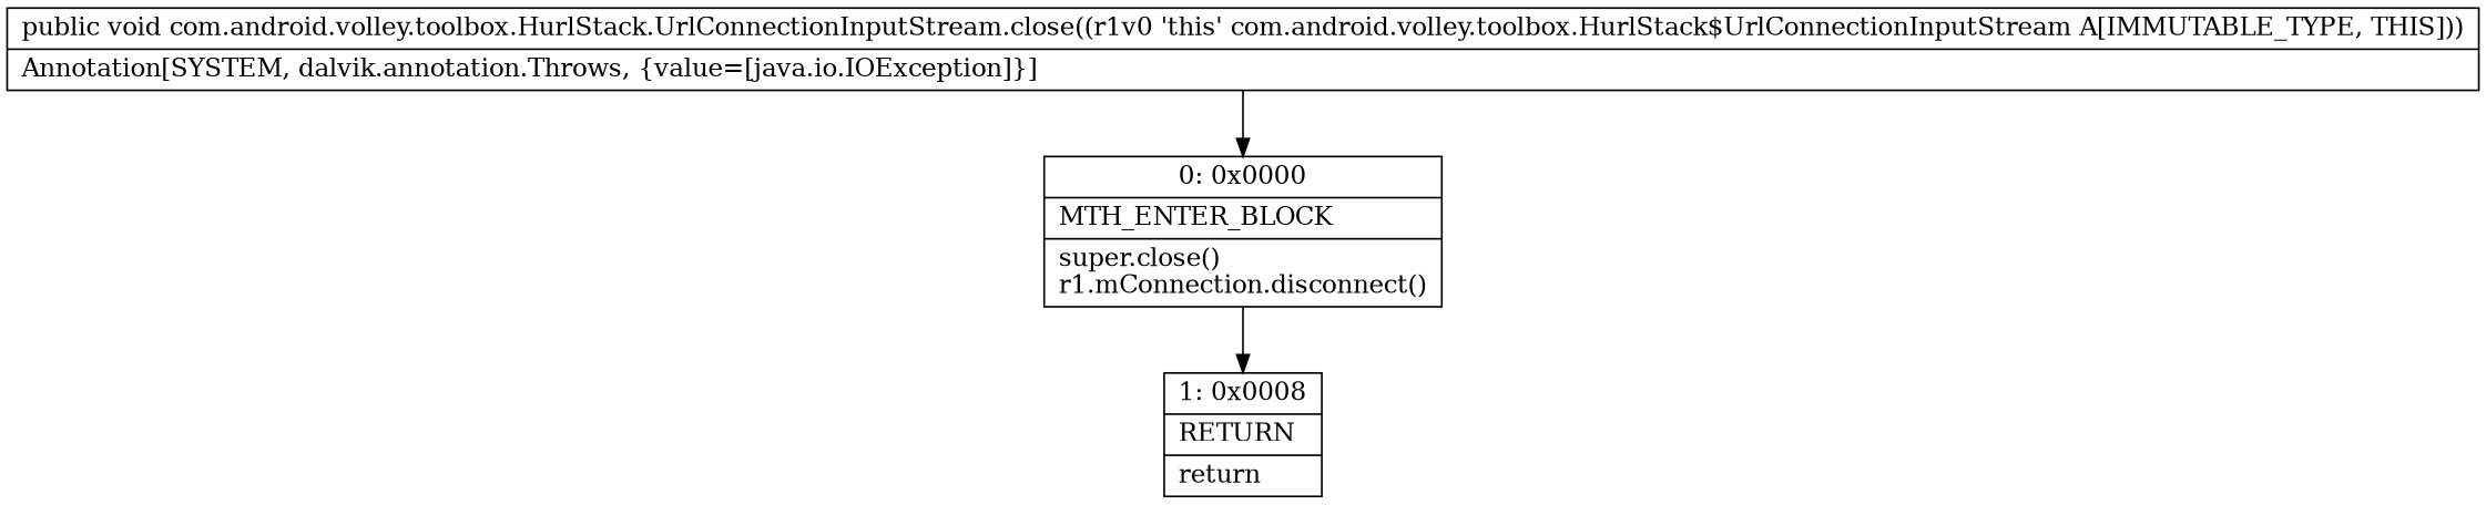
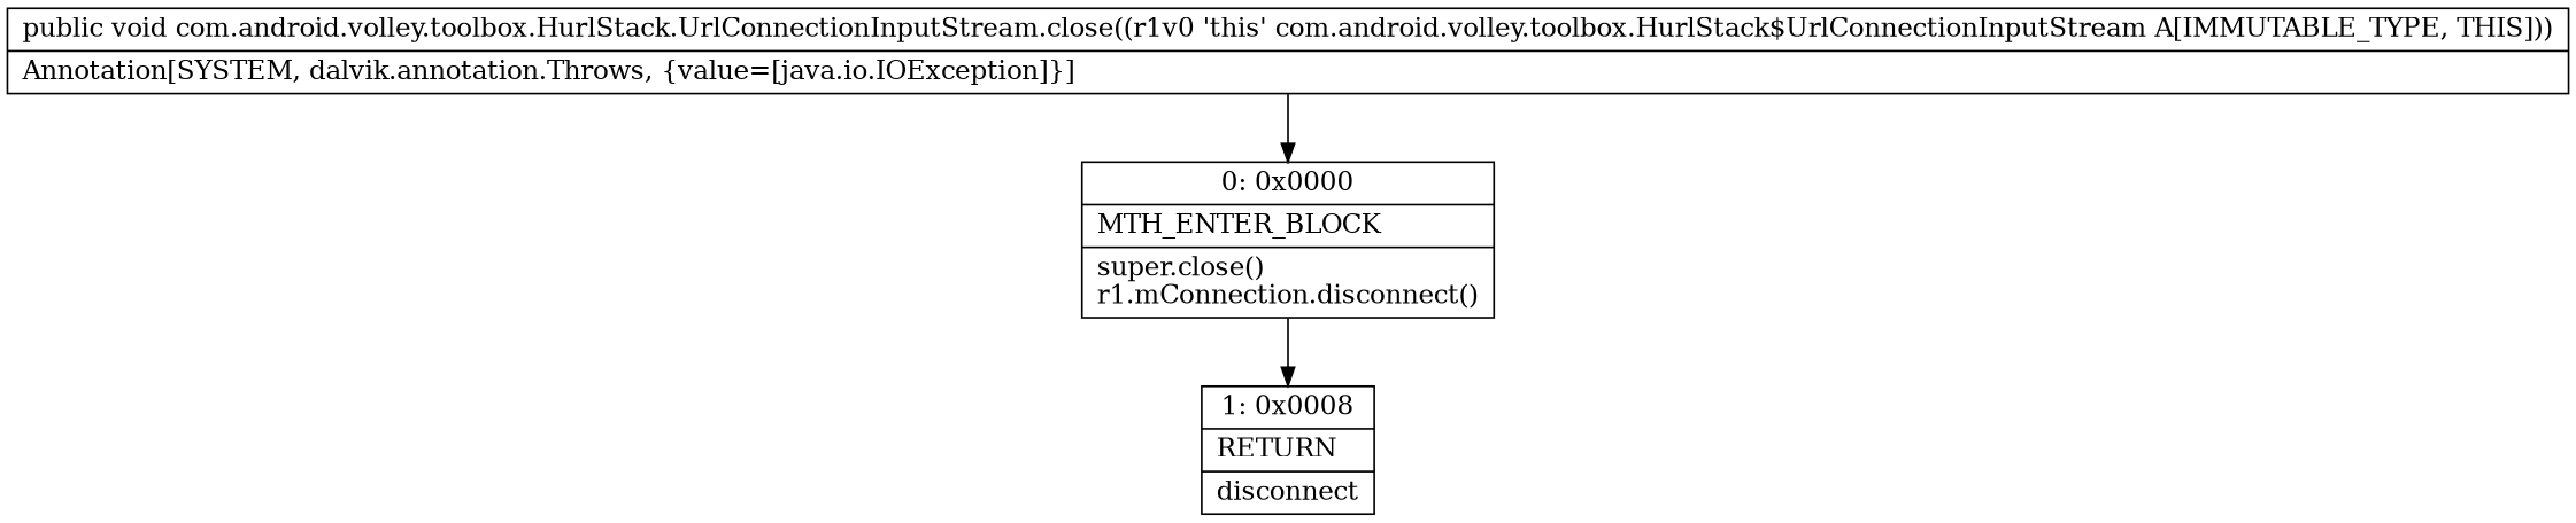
  digraph {
    node [shape=record]
    n1 [label="{0\:\ 0x0000|MTH_ENTER_BLOCK\l|super.close()\lr1.mConnection.disconnect()\l}"]
-   n2 [label="{1\:\ 0x0008|RETURN\l|return\l}"]
+   n2 [label="{1\:\ 0x0008|RETURN\l|disconnect\l}"]
    n3 [label="{public void com.android.volley.toolbox.HurlStack.UrlConnectionInputStream.close((r1v0 'this' com.android.volley.toolbox.HurlStack$UrlConnectionInputStream A[IMMUTABLE_TYPE, THIS]))  | Annotation[SYSTEM, dalvik.annotation.Throws, \{value=[java.io.IOException]\}]\l}"]
    n1 -> n2
    n3 -> n1
  }
